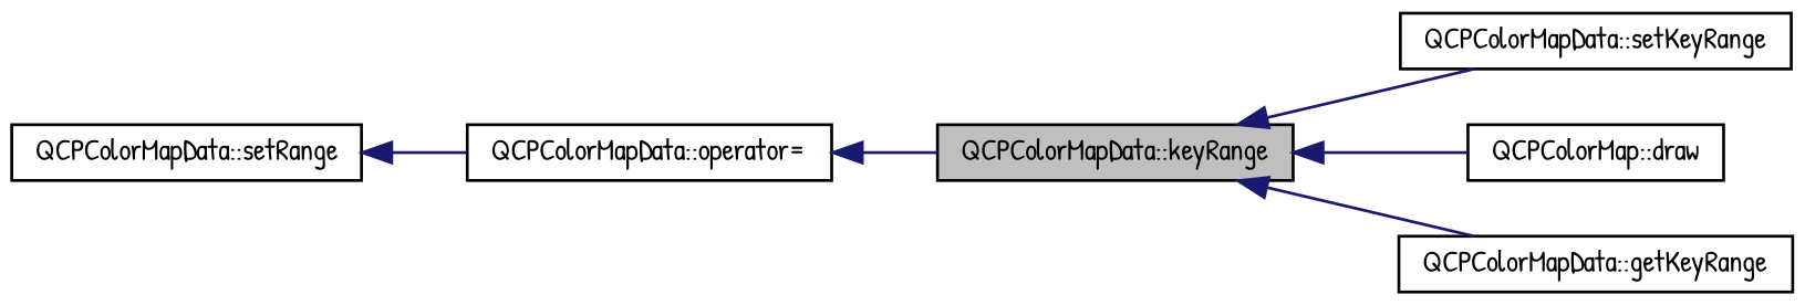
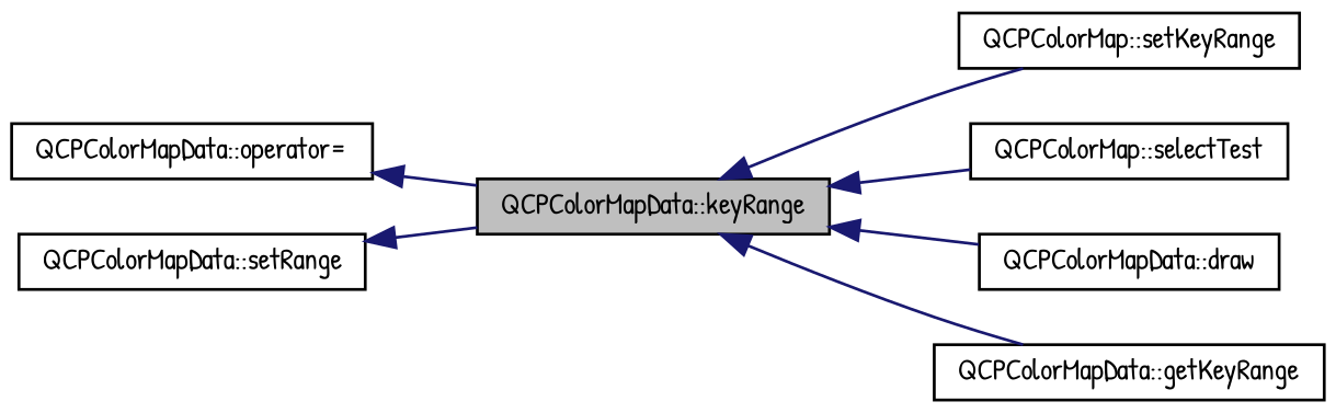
  digraph {
    fontname="Patrick Hand"
    rankdir=LR
    node [color=black fillcolor=white fontname="Patrick Hand" fontsize=10 shape=record style=filled]
    edge [color=midnightblue dir=back fontname="Patrick Hand" fontsize=10 labelfontname=Helvetica labelfontsize=10 style=solid]
    n1 [fillcolor=grey75 fontcolor=black height=0.2 label="QCPColorMapData::keyRange" width=0.4]
-   n2 [height=0.2 label="QCPColorMapData::setKeyRange" width=0.4]
-   n4 [height=0.2 label="QCPColorMap::draw" width=0.4]
+   n2 [height=0.2 label="QCPColorMap::setKeyRange" width=0.4]
+   n3 [height=0.2 label="QCPColorMap::selectTest" width=0.4]
+   n4 [height=0.2 label="QCPColorMapData::draw" width=0.4]
    n5 [height=0.2 label="QCPColorMapData::getKeyRange" width=0.4]
    n6 [height=0.2 label="QCPColorMapData::operator=" width=0.4]
    n7 [height=0.2 label="QCPColorMapData::setRange" width=0.4]
    n1 -> n2
+   n1 -> n3
    n1 -> n4
    n1 -> n5
    n6 -> n1
-   n7 -> n6
+   n7 -> n1
  }
